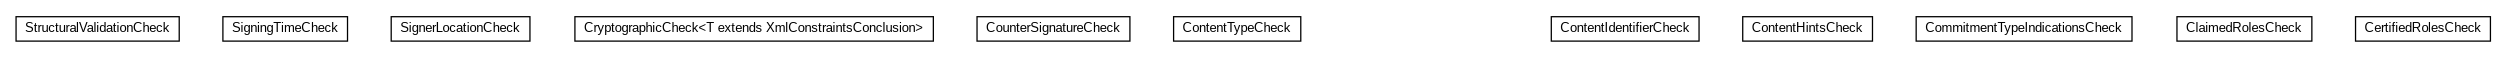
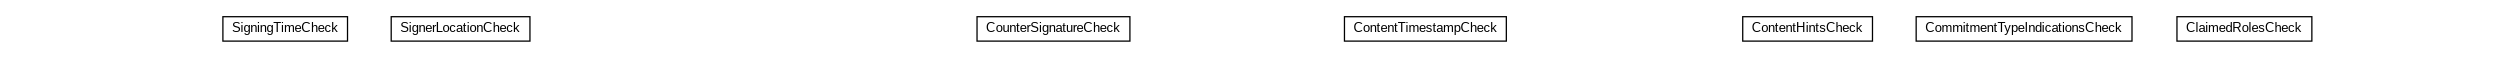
  digraph {
    nodesep=0.25
    ranksep=0.5
    node [fontcolor=black fontname=arial fontsize=10.0 shape=plaintext]
-   n1 [label=<<table title="eu.europa.esig.dss.validation.process.bbb.sav.checks.StructuralValidationCheck" border="0" cellborder="1" cellspacing="0" cellpadding="2" port="p" href="./StructuralValidationCheck.html"> 		<tr><td><table border="0" cellspacing="0" cellpadding="1"> <tr><td align="center" balign="center"> StructuralValidationCheck </td></tr> 		</table></td></tr> 		</table>>]
    n2 [label=<<table title="eu.europa.esig.dss.validation.process.bbb.sav.checks.SigningTimeCheck" border="0" cellborder="1" cellspacing="0" cellpadding="2" port="p" href="./SigningTimeCheck.html"> 		<tr><td><table border="0" cellspacing="0" cellpadding="1"> <tr><td align="center" balign="center"> SigningTimeCheck </td></tr> 		</table></td></tr> 		</table>>]
    n3 [label=<<table title="eu.europa.esig.dss.validation.process.bbb.sav.checks.SignerLocationCheck" border="0" cellborder="1" cellspacing="0" cellpadding="2" port="p" href="./SignerLocationCheck.html"> 		<tr><td><table border="0" cellspacing="0" cellpadding="1"> <tr><td align="center" balign="center"> SignerLocationCheck </td></tr> 		</table></td></tr> 		</table>>]
-   n4 [label=<<table title="eu.europa.esig.dss.validation.process.bbb.sav.checks.CryptographicCheck" border="0" cellborder="1" cellspacing="0" cellpadding="2" port="p" href="./CryptographicCheck.html"> 		<tr><td><table border="0" cellspacing="0" cellpadding="1"> <tr><td align="center" balign="center"> CryptographicCheck&lt;T extends XmlConstraintsConclusion&gt; </td></tr> 		</table></td></tr> 		</table>>]
    n5 [label=<<table title="eu.europa.esig.dss.validation.process.bbb.sav.checks.CounterSignatureCheck" border="0" cellborder="1" cellspacing="0" cellpadding="2" port="p" href="./CounterSignatureCheck.html"> 		<tr><td><table border="0" cellspacing="0" cellpadding="1"> <tr><td align="center" balign="center"> CounterSignatureCheck </td></tr> 		</table></td></tr> 		</table>>]
-   n6 [label=<<table title="eu.europa.esig.dss.validation.process.bbb.sav.checks.ContentTypeCheck" border="0" cellborder="1" cellspacing="0" cellpadding="2" port="p" href="./ContentTypeCheck.html"> 		<tr><td><table border="0" cellspacing="0" cellpadding="1"> <tr><td align="center" balign="center"> ContentTypeCheck </td></tr> 		</table></td></tr> 		</table>>]
-   n8 [label=<<table title="eu.europa.esig.dss.validation.process.bbb.sav.checks.ContentIdentifierCheck" border="0" cellborder="1" cellspacing="0" cellpadding="2" port="p" href="./ContentIdentifierCheck.html"> 		<tr><td><table border="0" cellspacing="0" cellpadding="1"> <tr><td align="center" balign="center"> ContentIdentifierCheck </td></tr> 		</table></td></tr> 		</table>>]
+   n7 [label=<<table title="eu.europa.esig.dss.validation.process.bbb.sav.checks.ContentTimestampCheck" border="0" cellborder="1" cellspacing="0" cellpadding="2" port="p" href="./ContentTimestampCheck.html"> 		<tr><td><table border="0" cellspacing="0" cellpadding="1"> <tr><td align="center" balign="center"> ContentTimestampCheck </td></tr> 		</table></td></tr> 		</table>>]
    n9 [label=<<table title="eu.europa.esig.dss.validation.process.bbb.sav.checks.ContentHintsCheck" border="0" cellborder="1" cellspacing="0" cellpadding="2" port="p" href="./ContentHintsCheck.html"> 		<tr><td><table border="0" cellspacing="0" cellpadding="1"> <tr><td align="center" balign="center"> ContentHintsCheck </td></tr> 		</table></td></tr> 		</table>>]
    n10 [label=<<table title="eu.europa.esig.dss.validation.process.bbb.sav.checks.CommitmentTypeIndicationsCheck" border="0" cellborder="1" cellspacing="0" cellpadding="2" port="p" href="./CommitmentTypeIndicationsCheck.html"> 		<tr><td><table border="0" cellspacing="0" cellpadding="1"> <tr><td align="center" balign="center"> CommitmentTypeIndicationsCheck </td></tr> 		</table></td></tr> 		</table>>]
    n11 [label=<<table title="eu.europa.esig.dss.validation.process.bbb.sav.checks.ClaimedRolesCheck" border="0" cellborder="1" cellspacing="0" cellpadding="2" port="p" href="./ClaimedRolesCheck.html"> 		<tr><td><table border="0" cellspacing="0" cellpadding="1"> <tr><td align="center" balign="center"> ClaimedRolesCheck </td></tr> 		</table></td></tr> 		</table>>]
-   n12 [label=<<table title="eu.europa.esig.dss.validation.process.bbb.sav.checks.CertifiedRolesCheck" border="0" cellborder="1" cellspacing="0" cellpadding="2" port="p" href="./CertifiedRolesCheck.html"> 		<tr><td><table border="0" cellspacing="0" cellpadding="1"> <tr><td align="center" balign="center"> CertifiedRolesCheck </td></tr> 		</table></td></tr> 		</table>>]
  }
